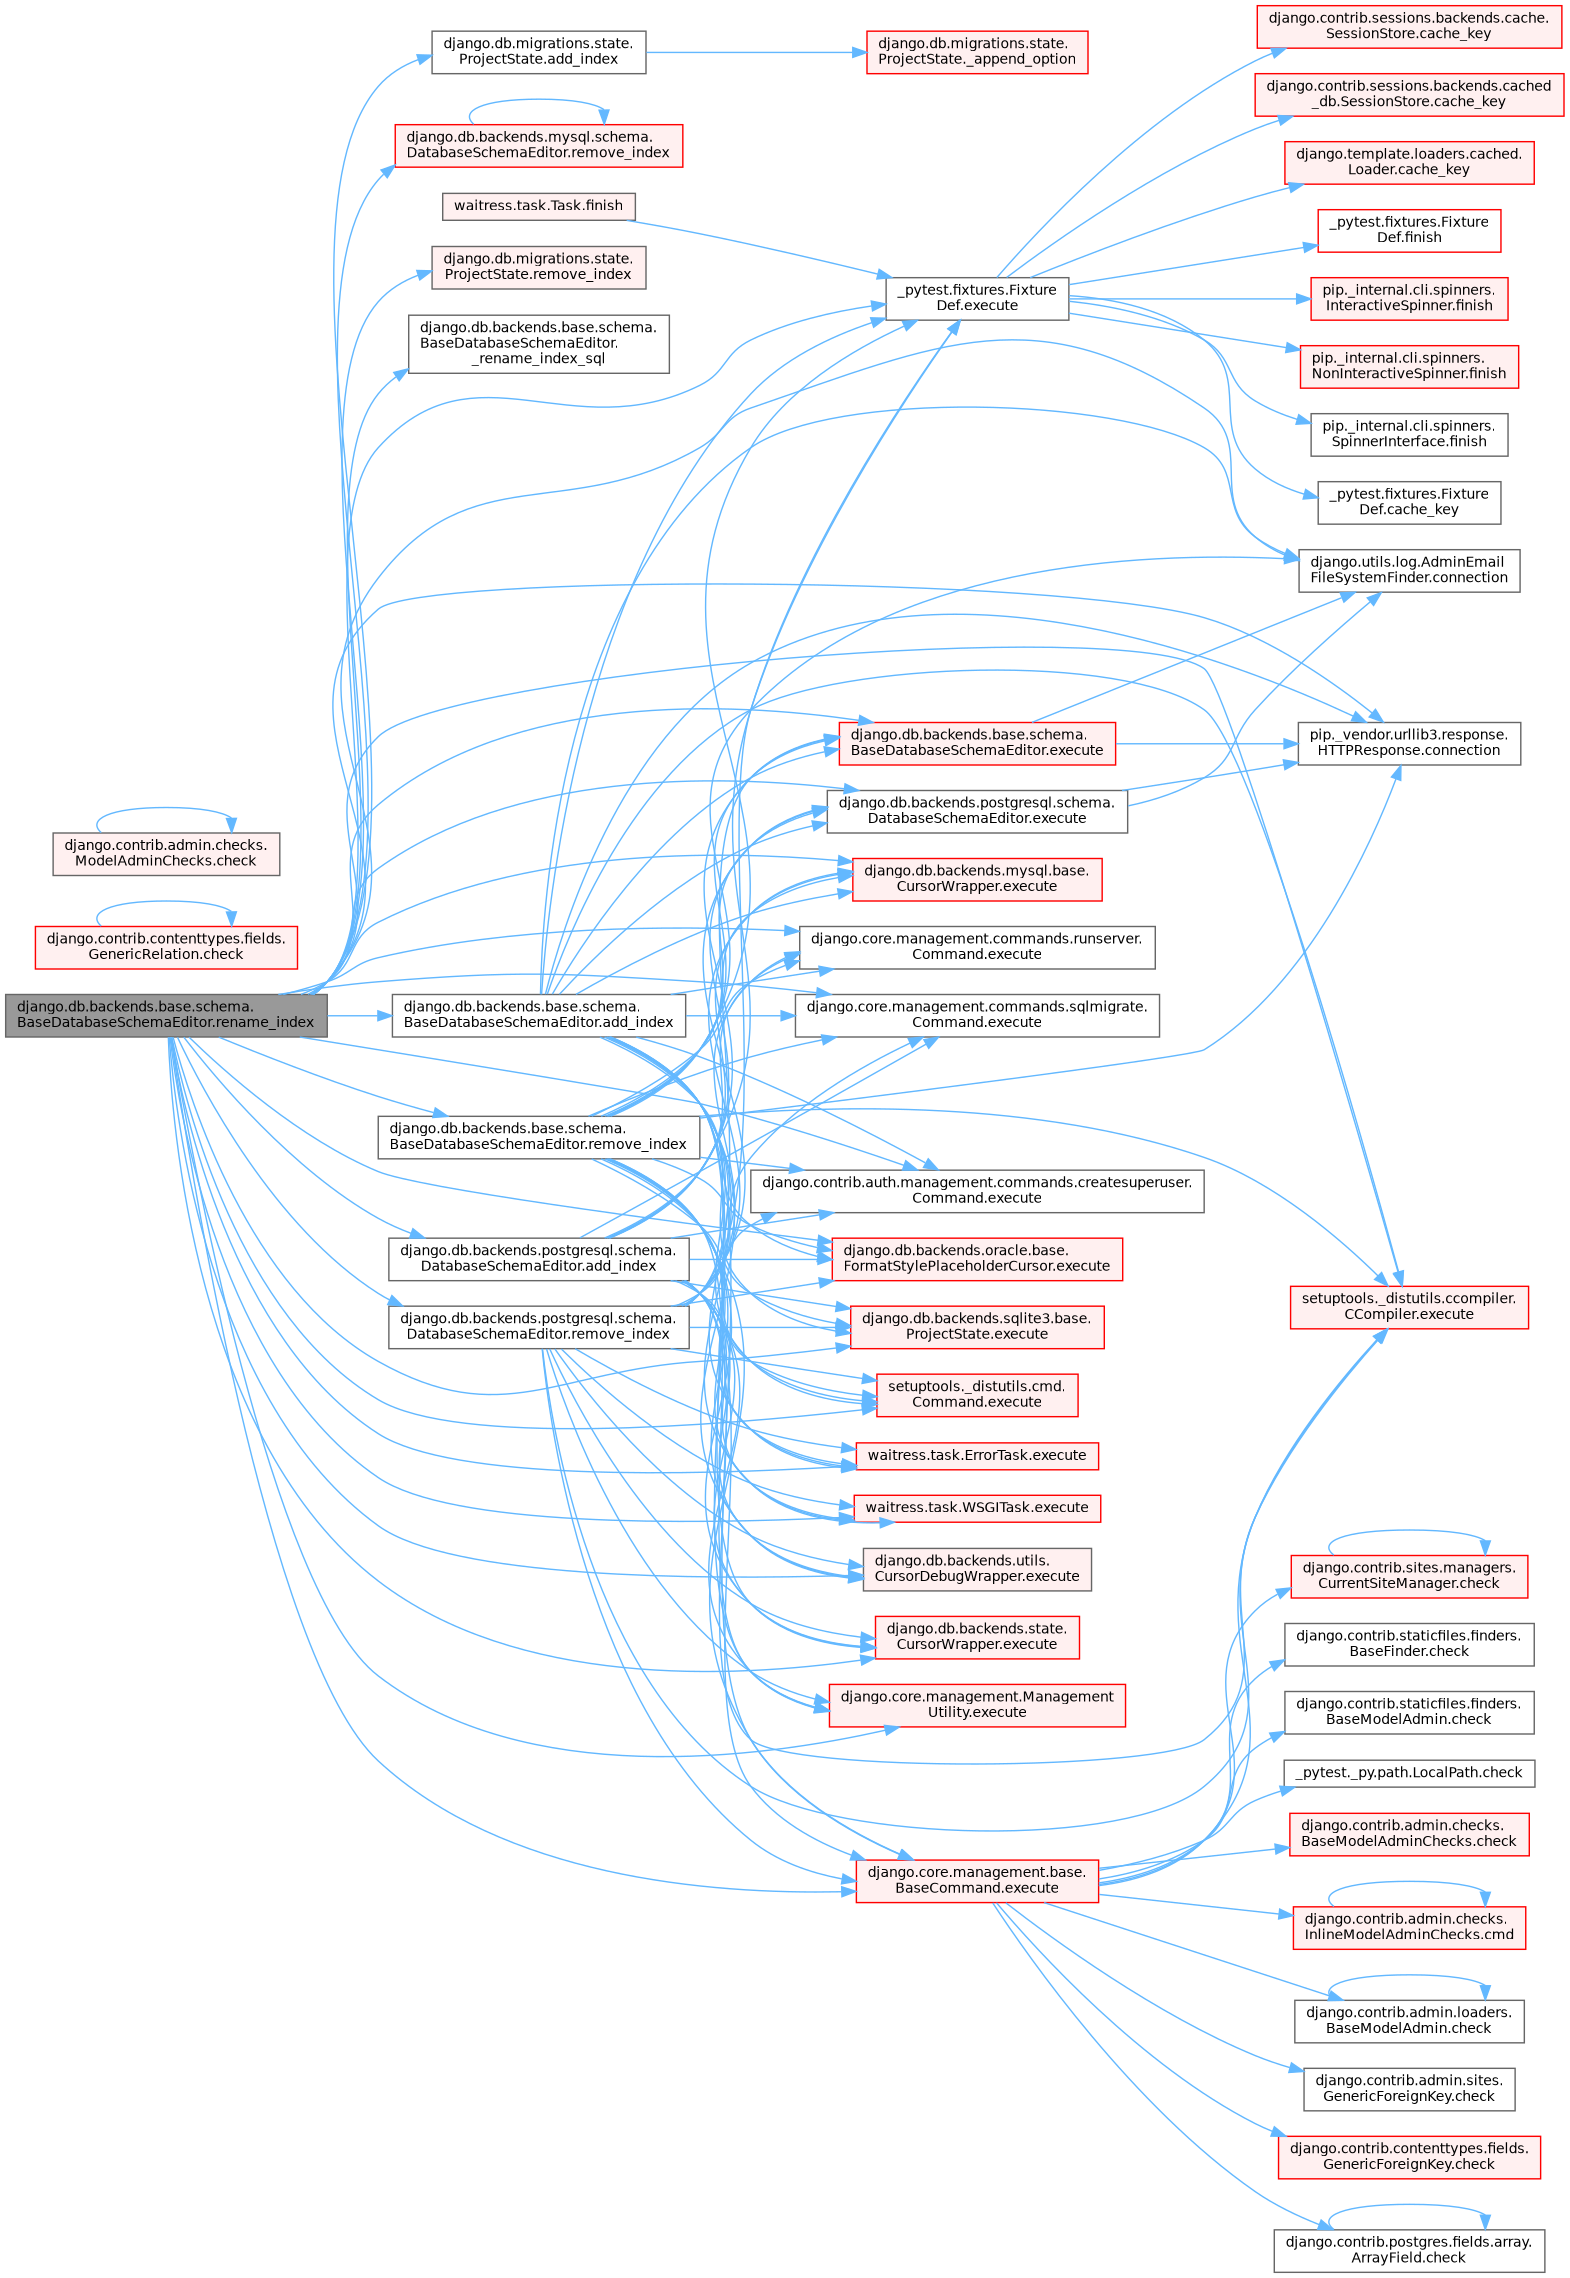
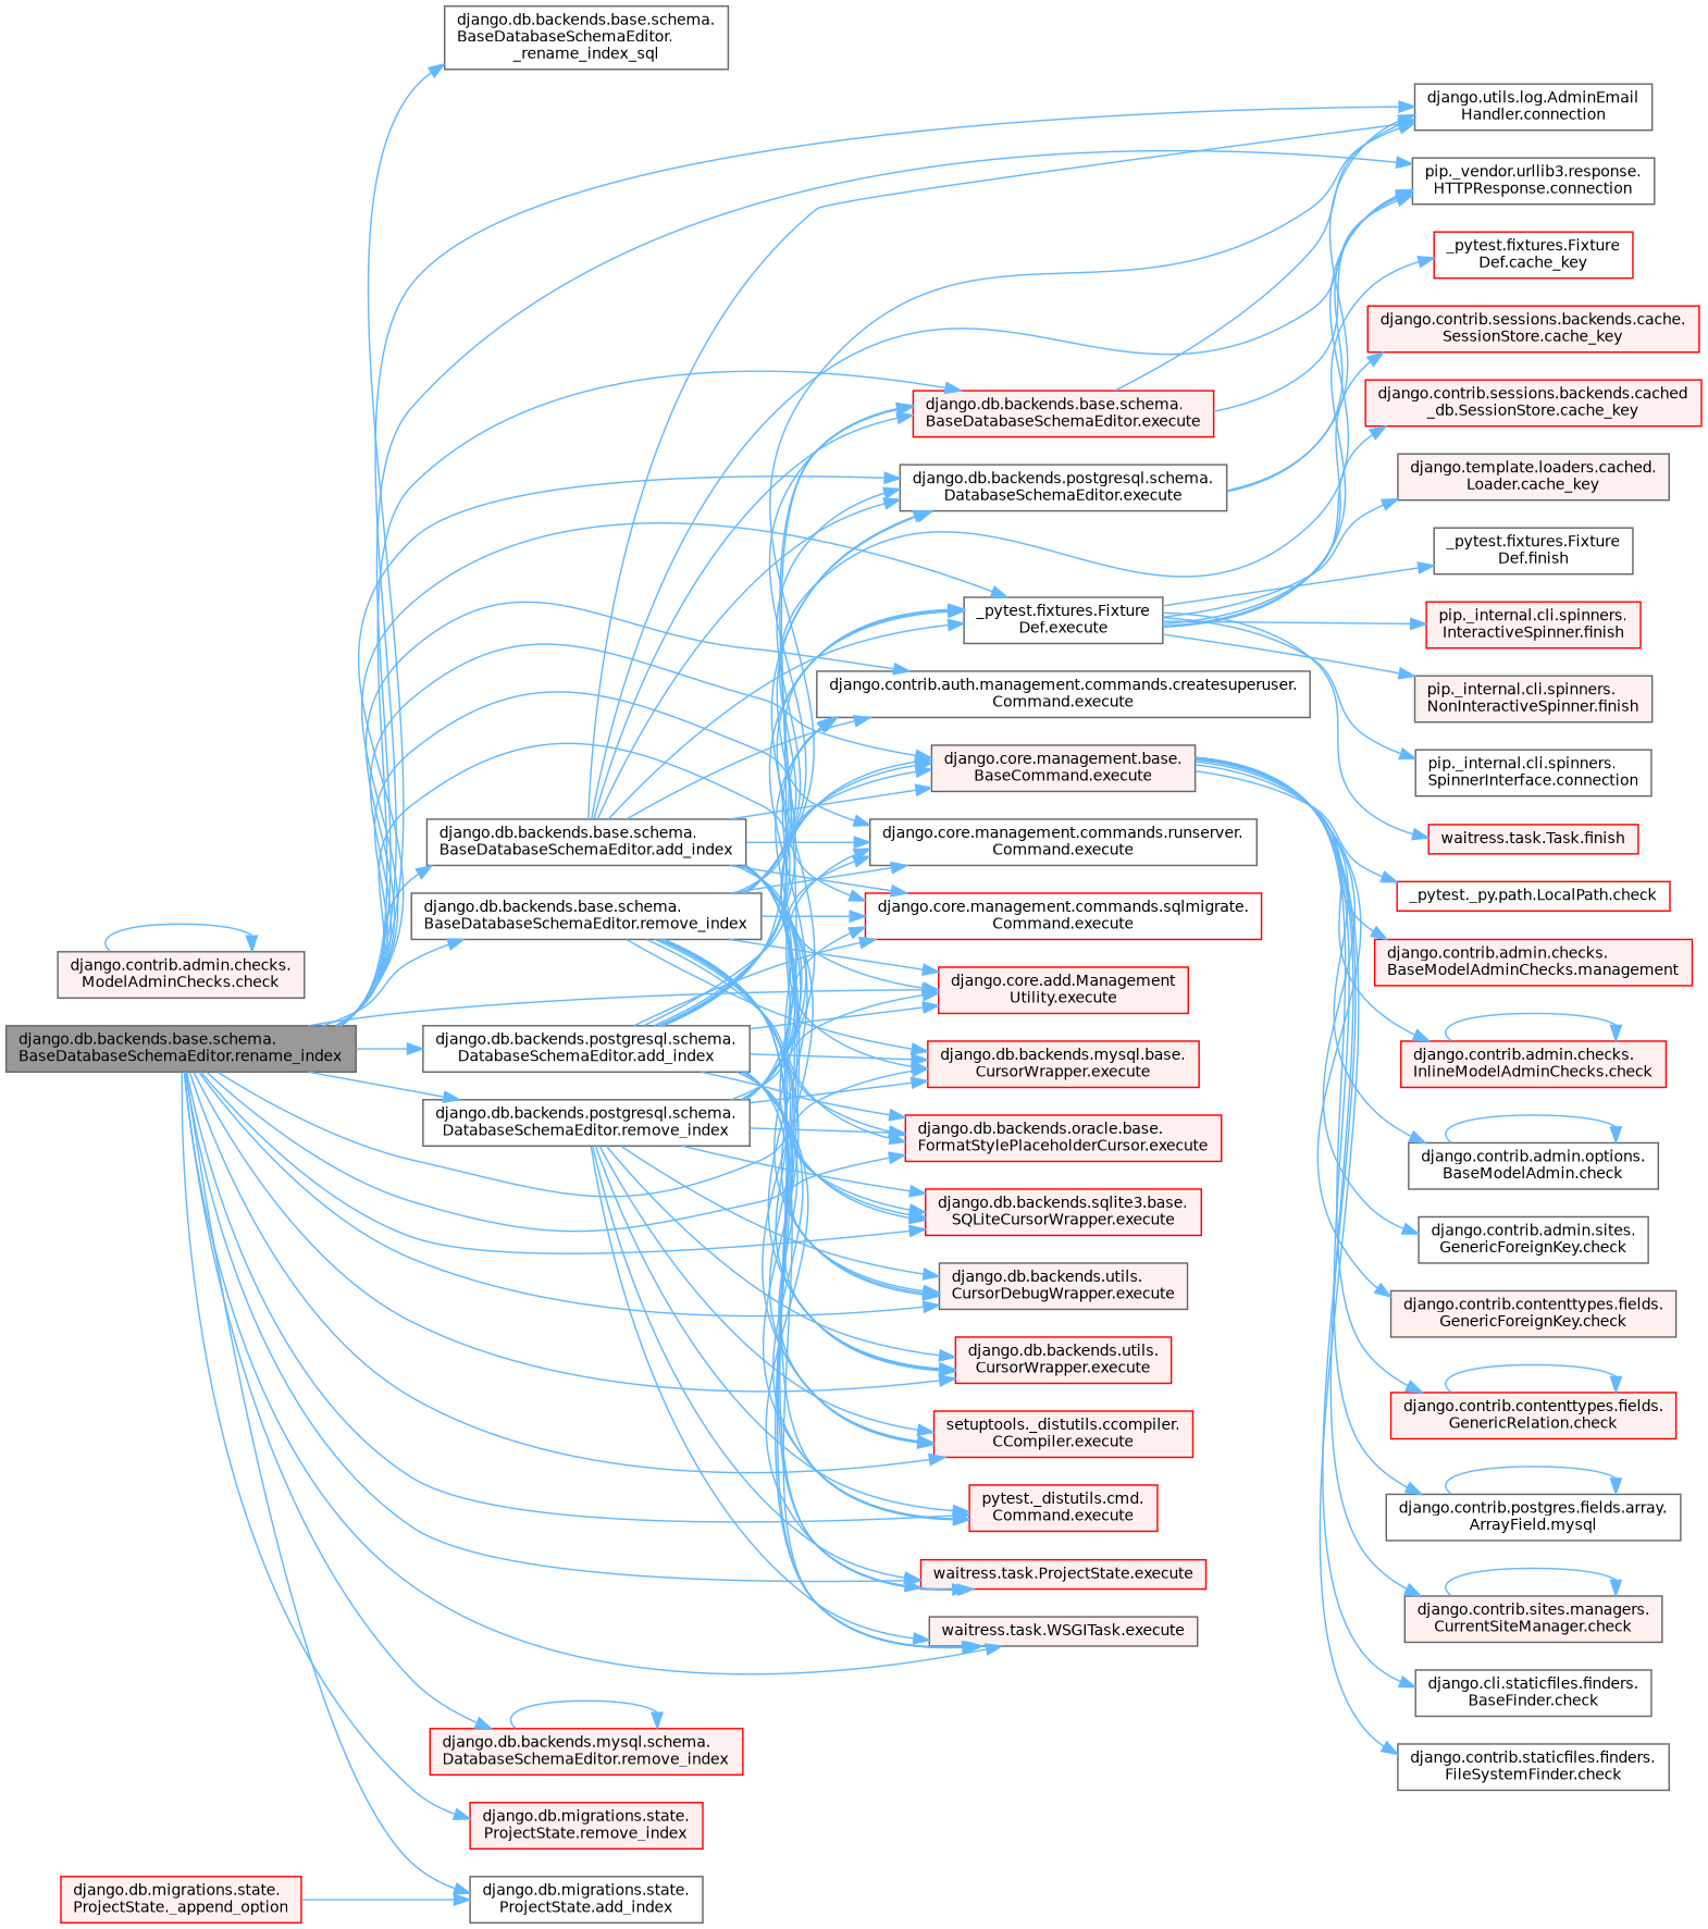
  digraph {
    rankdir=LR
    node [color=red fillcolor="#FFF0F0" fontname=Helvetica fontsize=10 shape=box style=filled]
    edge [color=steelblue1 fontname=Helvetica fontsize=10 labelfontname=Helvetica labelfontsize=10 style=solid]
    n1 [color=gray40 fillcolor=grey60 fontcolor=black height=0.2 label="django.db.backends.base.schema.\lBaseDatabaseSchemaEditor.rename_index" width=0.4]
    n2 [color=grey40 fillcolor=white height=0.2 label="django.db.backends.base.schema.\lBaseDatabaseSchemaEditor.\l_rename_index_sql" width=0.4]
    n3 [color=grey40 fillcolor=white height=0.2 label="django.db.backends.base.schema.\lBaseDatabaseSchemaEditor.add_index" width=0.4]
-   n4 [color=grey40 fillcolor=white height=0.2 label="django.utils.log.AdminEmail\lFileSystemFinder.connection" width=0.4]
+   n4 [color=grey40 fillcolor=white height=0.2 label="django.utils.log.AdminEmail\lHandler.connection" width=0.4]
    n5 [color=grey40 fillcolor=white height=0.2 label="pip._vendor.urllib3.response.\lHTTPResponse.connection" width=0.4]
    n6 [color=grey40 fillcolor=white height=0.2 label="_pytest.fixtures.Fixture\lDef.execute" width=0.4]
    n7 [color=grey40 fillcolor=white height=0.2 label="django.contrib.auth.management.commands.createsuperuser.\lCommand.execute" width=0.4]
-   n8 [height=0.2 label="django.core.management.base.\lBaseCommand.execute" width=0.4]
+   n8 [color=grey40 height=0.2 label="django.core.management.base.\lBaseCommand.execute" width=0.4]
    n9 [color=grey40 fillcolor=white height=0.2 label="django.core.management.commands.runserver.\lCommand.execute" width=0.4]
-   n10 [color=grey40 fillcolor=white height=0.2 label="django.core.management.commands.sqlmigrate.\lCommand.execute" width=0.4]
-   n11 [height=0.2 label="django.core.management.Management\lUtility.execute" width=0.4]
+   n10 [fillcolor=white height=0.2 label="django.core.management.commands.sqlmigrate.\lCommand.execute" width=0.4]
+   n11 [height=0.2 label="django.core.add.Management\lUtility.execute" width=0.4]
    n12 [height=0.2 label="django.db.backends.base.schema.\lBaseDatabaseSchemaEditor.execute" width=0.4]
    n13 [height=0.2 label="django.db.backends.mysql.base.\lCursorWrapper.execute" width=0.4]
    n14 [height=0.2 label="django.db.backends.oracle.base.\lFormatStylePlaceholderCursor.execute" width=0.4]
    n15 [color=grey40 fillcolor=white height=0.2 label="django.db.backends.postgresql.schema.\lDatabaseSchemaEditor.execute" width=0.4]
-   n16 [height=0.2 label="django.db.backends.sqlite3.base.\lProjectState.execute" width=0.4]
+   n16 [height=0.2 label="django.db.backends.sqlite3.base.\lSQLiteCursorWrapper.execute" width=0.4]
    n17 [color=grey40 height=0.2 label="django.db.backends.utils.\lCursorDebugWrapper.execute" width=0.4]
-   n18 [height=0.2 label="django.db.backends.state.\lCursorWrapper.execute" width=0.4]
+   n18 [height=0.2 label="django.db.backends.utils.\lCursorWrapper.execute" width=0.4]
    n19 [height=0.2 label="setuptools._distutils.ccompiler.\lCCompiler.execute" width=0.4]
-   n20 [height=0.2 label="setuptools._distutils.cmd.\lCommand.execute" width=0.4]
-   n21 [height=0.2 label="waitress.task.ErrorTask.execute" width=0.4]
-   n22 [height=0.2 label="waitress.task.WSGITask.execute" width=0.4]
+   n20 [height=0.2 label="pytest._distutils.cmd.\lCommand.execute" width=0.4]
+   n21 [height=0.2 label="waitress.task.ProjectState.execute" width=0.4]
+   n22 [color=grey40 height=0.2 label="waitress.task.WSGITask.execute" width=0.4]
    n23 [color=grey40 fillcolor=white height=0.2 label="django.db.backends.postgresql.schema.\lDatabaseSchemaEditor.add_index" width=0.4]
    n24 [color=grey40 fillcolor=white height=0.2 label="django.db.migrations.state.\lProjectState.add_index" width=0.4]
    n25 [color=grey40 fillcolor=white height=0.2 label="django.db.backends.base.schema.\lBaseDatabaseSchemaEditor.remove_index" width=0.4]
    n26 [height=0.2 label="django.db.backends.mysql.schema.\lDatabaseSchemaEditor.remove_index" width=0.4]
    n27 [color=grey40 fillcolor=white height=0.2 label="django.db.backends.postgresql.schema.\lDatabaseSchemaEditor.remove_index" width=0.4]
-   n28 [color=grey40 height=0.2 label="django.db.migrations.state.\lProjectState.remove_index" width=0.4]
-   n29 [color=grey40 fillcolor=white height=0.2 label="_pytest.fixtures.Fixture\lDef.cache_key" width=0.4]
+   n28 [height=0.2 label="django.db.migrations.state.\lProjectState.remove_index" width=0.4]
+   n29 [fillcolor=white height=0.2 label="_pytest.fixtures.Fixture\lDef.cache_key" width=0.4]
    n30 [height=0.2 label="django.contrib.sessions.backends.cache.\lSessionStore.cache_key" width=0.4]
    n31 [height=0.2 label="django.contrib.sessions.backends.cached\l_db.SessionStore.cache_key" width=0.4]
-   n32 [height=0.2 label="django.template.loaders.cached.\lLoader.cache_key" width=0.4]
-   n33 [fillcolor=white height=0.2 label="_pytest.fixtures.Fixture\lDef.finish" width=0.4]
+   n32 [color=grey40 height=0.2 label="django.template.loaders.cached.\lLoader.cache_key" width=0.4]
+   n33 [color=grey40 fillcolor=white height=0.2 label="_pytest.fixtures.Fixture\lDef.finish" width=0.4]
    n34 [height=0.2 label="pip._internal.cli.spinners.\lInteractiveSpinner.finish" width=0.4]
-   n35 [height=0.2 label="pip._internal.cli.spinners.\lNonInteractiveSpinner.finish" width=0.4]
-   n36 [color=grey40 fillcolor=white height=0.2 label="pip._internal.cli.spinners.\lSpinnerInterface.finish" width=0.4]
-   n37 [color=grey40 height=0.2 label="waitress.task.Task.finish" width=0.4]
-   n38 [color=grey40 fillcolor=white height=0.2 label="_pytest._py.path.LocalPath.check" width=0.4]
-   n39 [height=0.2 label="django.contrib.admin.checks.\lBaseModelAdminChecks.check" width=0.4]
-   n40 [height=0.2 label="django.contrib.admin.checks.\lInlineModelAdminChecks.cmd" width=0.4]
-   n41 [color=grey40 fillcolor=white height=0.2 label="django.contrib.admin.loaders.\lBaseModelAdmin.check" width=0.4]
+   n35 [color=grey40 height=0.2 label="pip._internal.cli.spinners.\lNonInteractiveSpinner.finish" width=0.4]
+   n36 [color=grey40 fillcolor=white height=0.2 label="pip._internal.cli.spinners.\lSpinnerInterface.connection" width=0.4]
+   n37 [height=0.2 label="waitress.task.Task.finish" width=0.4]
+   n38 [fillcolor=white height=0.2 label="_pytest._py.path.LocalPath.check" width=0.4]
+   n39 [height=0.2 label="django.contrib.admin.checks.\lBaseModelAdminChecks.management" width=0.4]
+   n40 [height=0.2 label="django.contrib.admin.checks.\lInlineModelAdminChecks.check" width=0.4]
+   n41 [color=grey40 fillcolor=white height=0.2 label="django.contrib.admin.options.\lBaseModelAdmin.check" width=0.4]
    n42 [color=grey40 fillcolor=white height=0.2 label="django.contrib.admin.sites.\lGenericForeignKey.check" width=0.4]
-   n43 [height=0.2 label="django.contrib.contenttypes.fields.\lGenericForeignKey.check" width=0.4]
+   n43 [color=grey40 height=0.2 label="django.contrib.contenttypes.fields.\lGenericForeignKey.check" width=0.4]
    n44 [height=0.2 label="django.contrib.contenttypes.fields.\lGenericRelation.check" width=0.4]
-   n45 [color=grey40 fillcolor=white height=0.2 label="django.contrib.postgres.fields.array.\lArrayField.check" width=0.4]
-   n46 [height=0.2 label="django.contrib.sites.managers.\lCurrentSiteManager.check" width=0.4]
-   n47 [color=grey40 fillcolor=white height=0.2 label="django.contrib.staticfiles.finders.\lBaseFinder.check" width=0.4]
-   n48 [color=grey40 fillcolor=white height=0.2 label="django.contrib.staticfiles.finders.\lBaseModelAdmin.check" width=0.4]
+   n45 [color=grey40 fillcolor=white height=0.2 label="django.contrib.postgres.fields.array.\lArrayField.mysql" width=0.4]
+   n46 [color=grey40 height=0.2 label="django.contrib.sites.managers.\lCurrentSiteManager.check" width=0.4]
+   n47 [color=grey40 fillcolor=white height=0.2 label="django.cli.staticfiles.finders.\lBaseFinder.check" width=0.4]
+   n48 [color=grey40 fillcolor=white height=0.2 label="django.contrib.staticfiles.finders.\lFileSystemFinder.check" width=0.4]
    n49 [height=0.2 label="django.db.migrations.state.\lProjectState._append_option" width=0.4]
    n50 [color=grey40 height=0.2 label="django.contrib.admin.checks.\lModelAdminChecks.check" width=0.4]
    n1 -> n2
    n1 -> n3
    n1 -> n4
    n1 -> n5
    n1 -> n6
    n1 -> n7
    n1 -> n8
    n1 -> n9
    n1 -> n10
    n1 -> n11
    n1 -> n12
    n1 -> n13
    n1 -> n14
    n1 -> n15
    n1 -> n16
    n1 -> n17
    n1 -> n18
    n1 -> n19
    n1 -> n20
    n1 -> n21
    n1 -> n22
    n1 -> n23
    n1 -> n24
    n1 -> n25
    n1 -> n26
    n1 -> n27
    n1 -> n28
    n3 -> n4
    n3 -> n5
    n3 -> n6
    n3 -> n7
    n3 -> n8
    n3 -> n9
    n3 -> n10
    n3 -> n11
    n3 -> n12
    n3 -> n13
    n3 -> n14
    n3 -> n15
    n3 -> n16
    n3 -> n17
    n3 -> n18
    n3 -> n19
    n3 -> n20
    n3 -> n21
    n3 -> n22
    n6 -> n29
    n6 -> n30
    n6 -> n31
    n6 -> n32
    n6 -> n33
    n6 -> n34
    n6 -> n35
    n6 -> n36
-   n37 -> n6
+   n6 -> n37
    n8 -> n38
    n8 -> n39
    n8 -> n40
    n8 -> n41
    n8 -> n42
    n8 -> n43
-   n8 -> n19
+   n8 -> n44
    n8 -> n45
    n8 -> n46
    n8 -> n47
    n8 -> n48
    n12 -> n4
    n12 -> n5
    n15 -> n4
    n15 -> n5
    n23 -> n6
    n23 -> n7
    n23 -> n8
    n23 -> n9
    n23 -> n10
    n23 -> n11
    n23 -> n12
    n23 -> n13
    n23 -> n14
    n23 -> n15
    n23 -> n16
    n23 -> n17
    n23 -> n18
    n23 -> n19
    n23 -> n20
    n23 -> n21
    n23 -> n22
-   n24 -> n49
+   n49 -> n24
    n25 -> n4
    n25 -> n5
    n25 -> n6
    n25 -> n7
    n25 -> n8
    n25 -> n9
    n25 -> n10
    n25 -> n11
    n25 -> n12
    n25 -> n13
    n25 -> n14
    n25 -> n15
    n25 -> n16
    n25 -> n17
    n25 -> n18
    n25 -> n19
    n25 -> n20
    n25 -> n21
    n25 -> n22
    n26 -> n26
    n27 -> n6
    n27 -> n7
    n27 -> n8
    n27 -> n9
    n27 -> n10
    n27 -> n11
    n27 -> n12
    n27 -> n13
    n27 -> n14
    n27 -> n15
    n27 -> n16
    n27 -> n17
    n27 -> n18
    n27 -> n19
    n27 -> n20
    n27 -> n21
    n27 -> n22
    n40 -> n40
    n41 -> n41
    n44 -> n44
    n45 -> n45
    n46 -> n46
    n50 -> n50
  }
